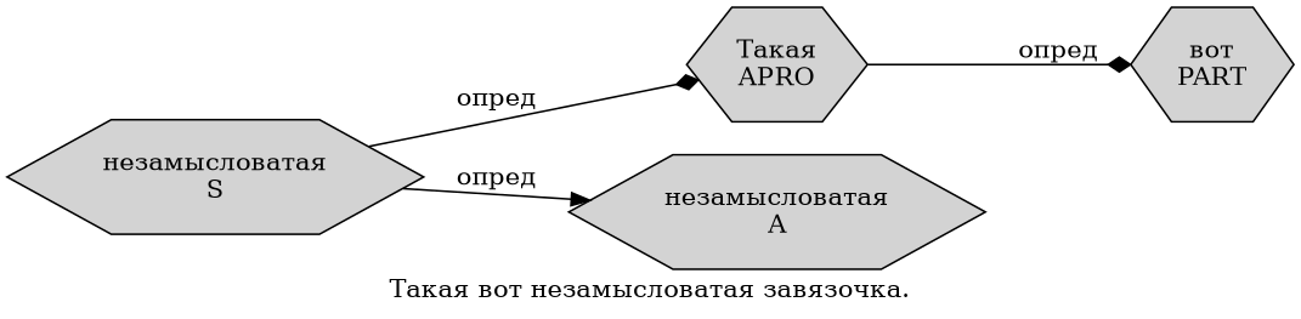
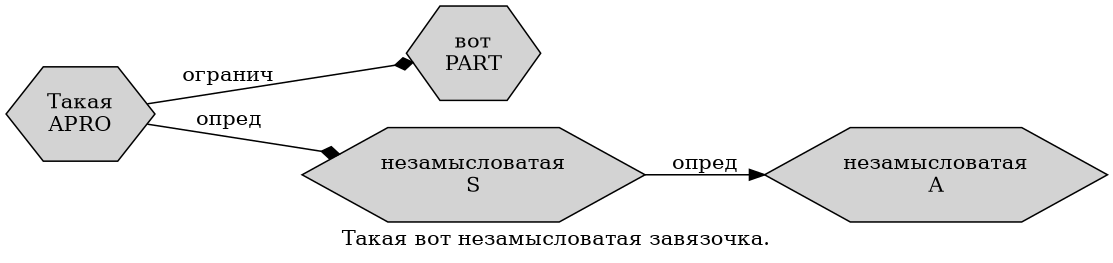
  digraph {
    label="Такая вот незамысловатая завязочка."
    rankdir=LR
    node [fillcolor=lightgray penwidth=1 shape=hexagon style=filled]
    edge [arrowhead=diamond]
    n1 [label="Такая\nAPRO"]
    n2 [label="вот\nPART"]
    n3 [label="незамысловатая\nA"]
    n4 [label="незамысловатая\nS"]
-   n1 -> n2 [label="опред"]
-   n4 -> n1 [label="опред"]
+   n1 -> n2 [label="огранич"]
+   n1 -> n4 [label="опред"]
    n4 -> n3 [arrowhead=normal label="опред"]
  }
